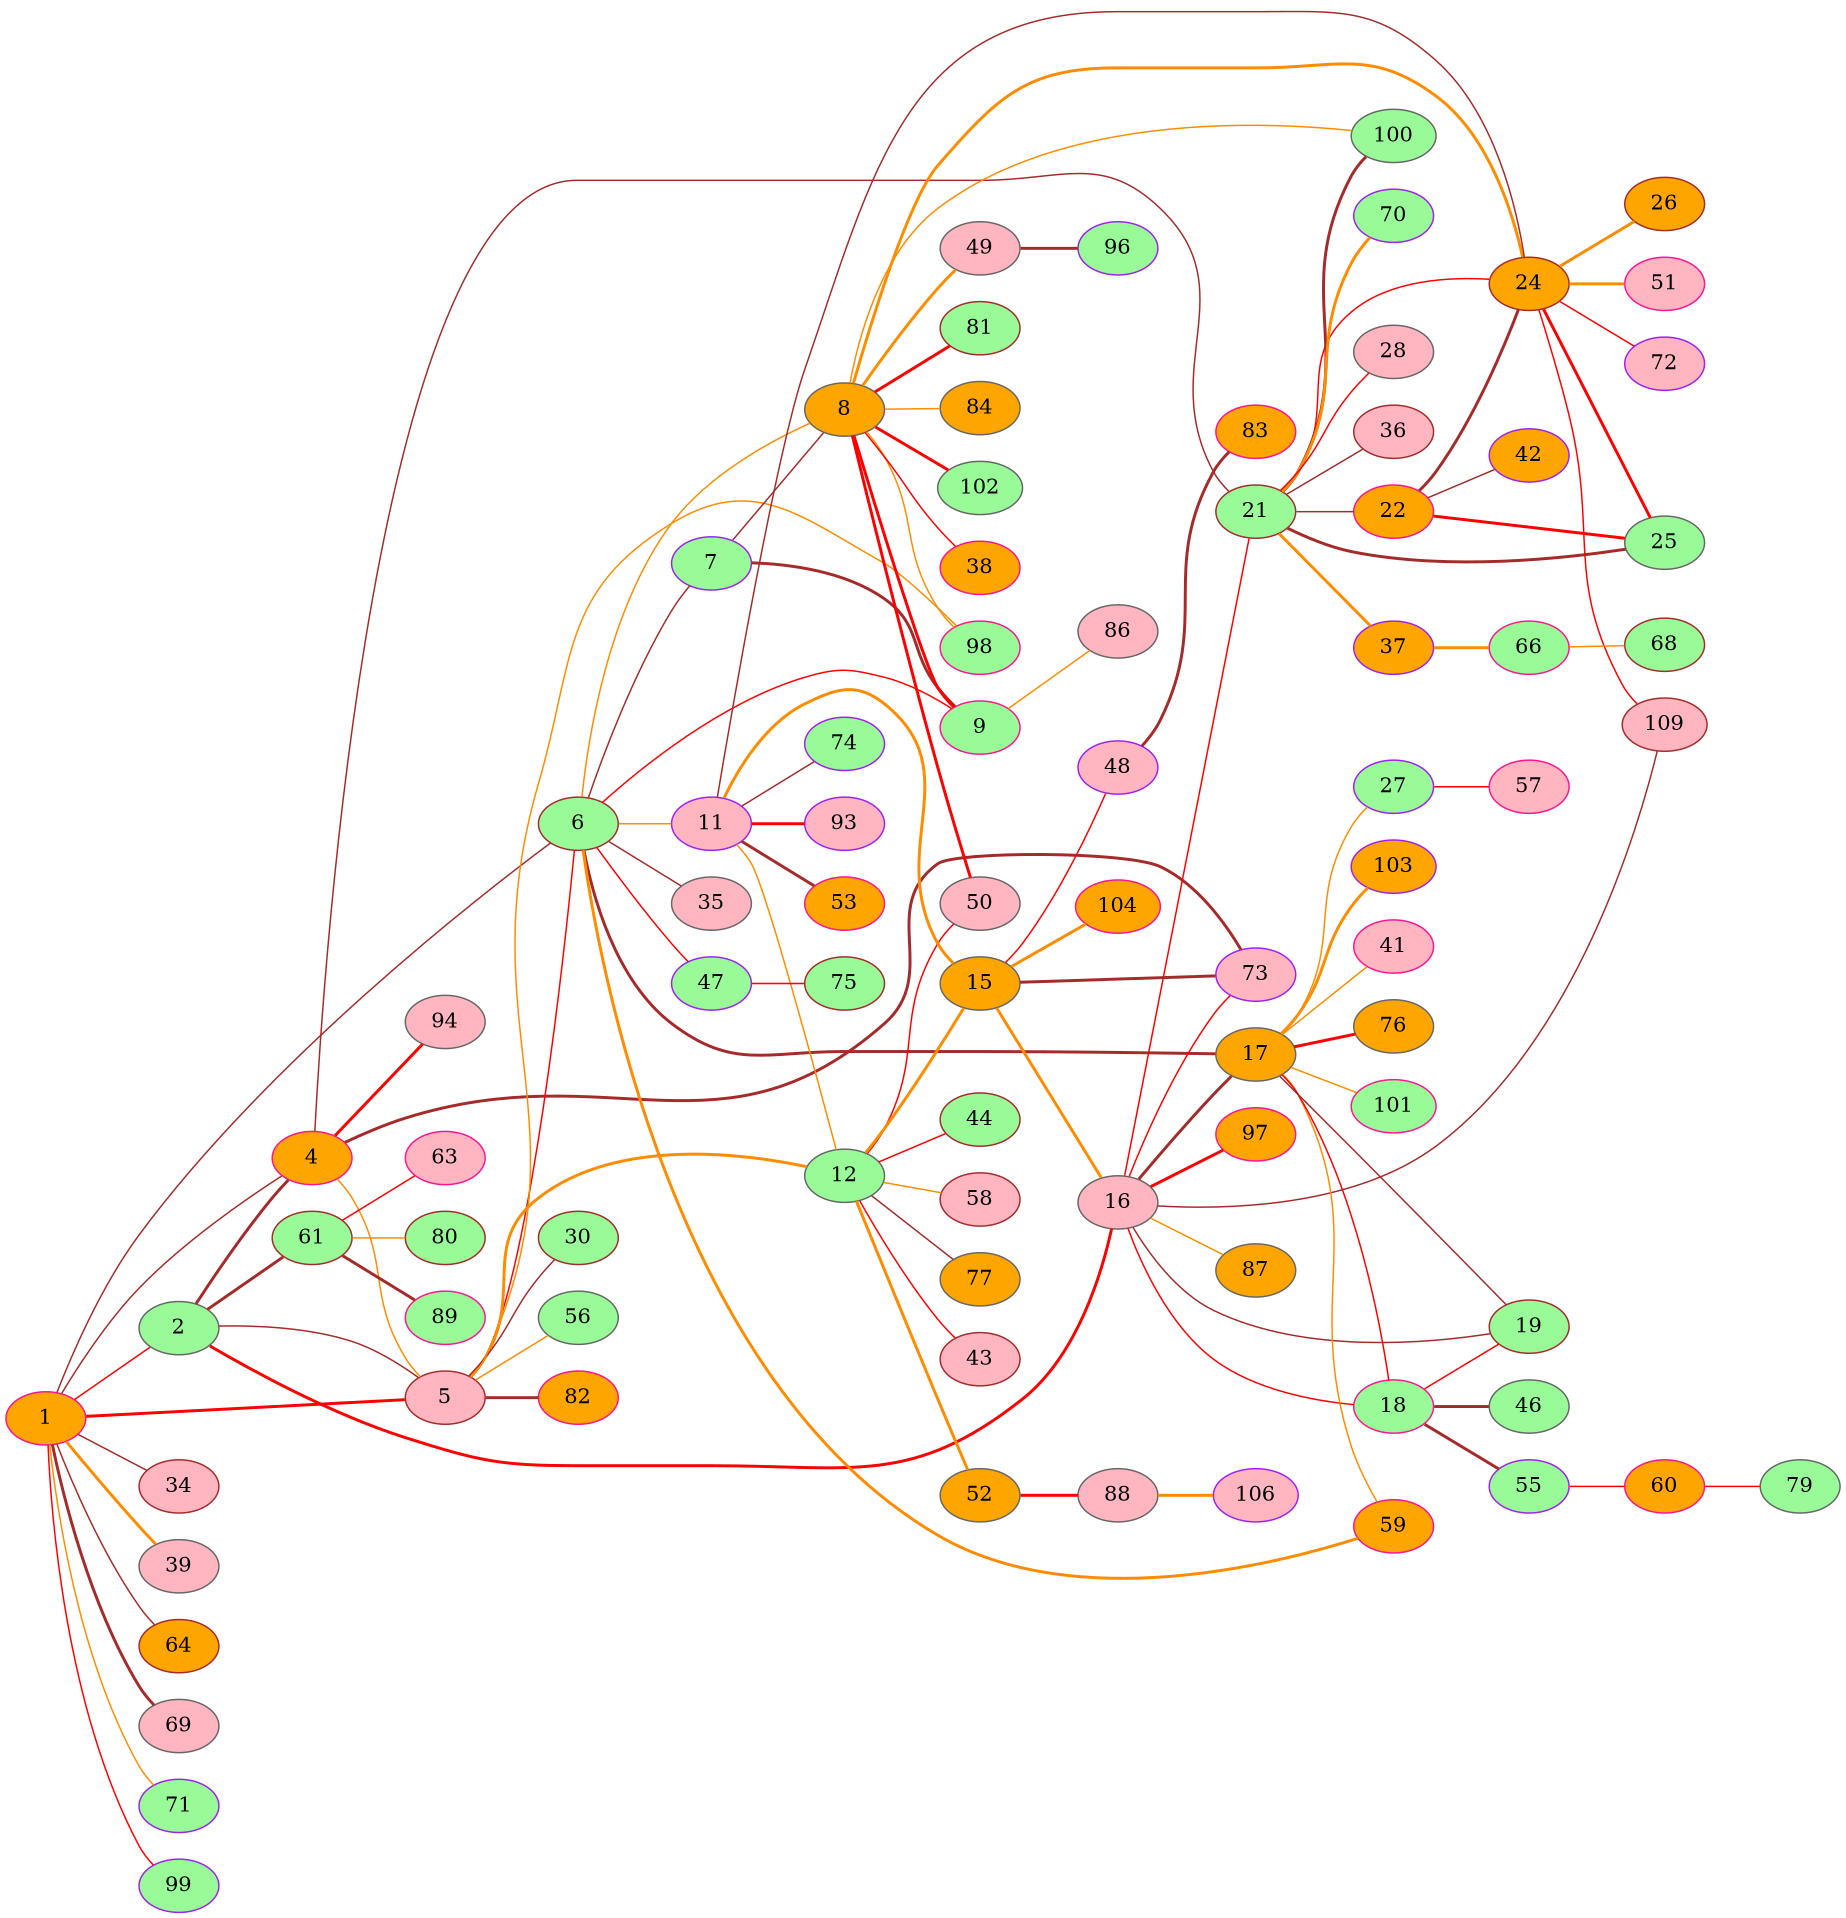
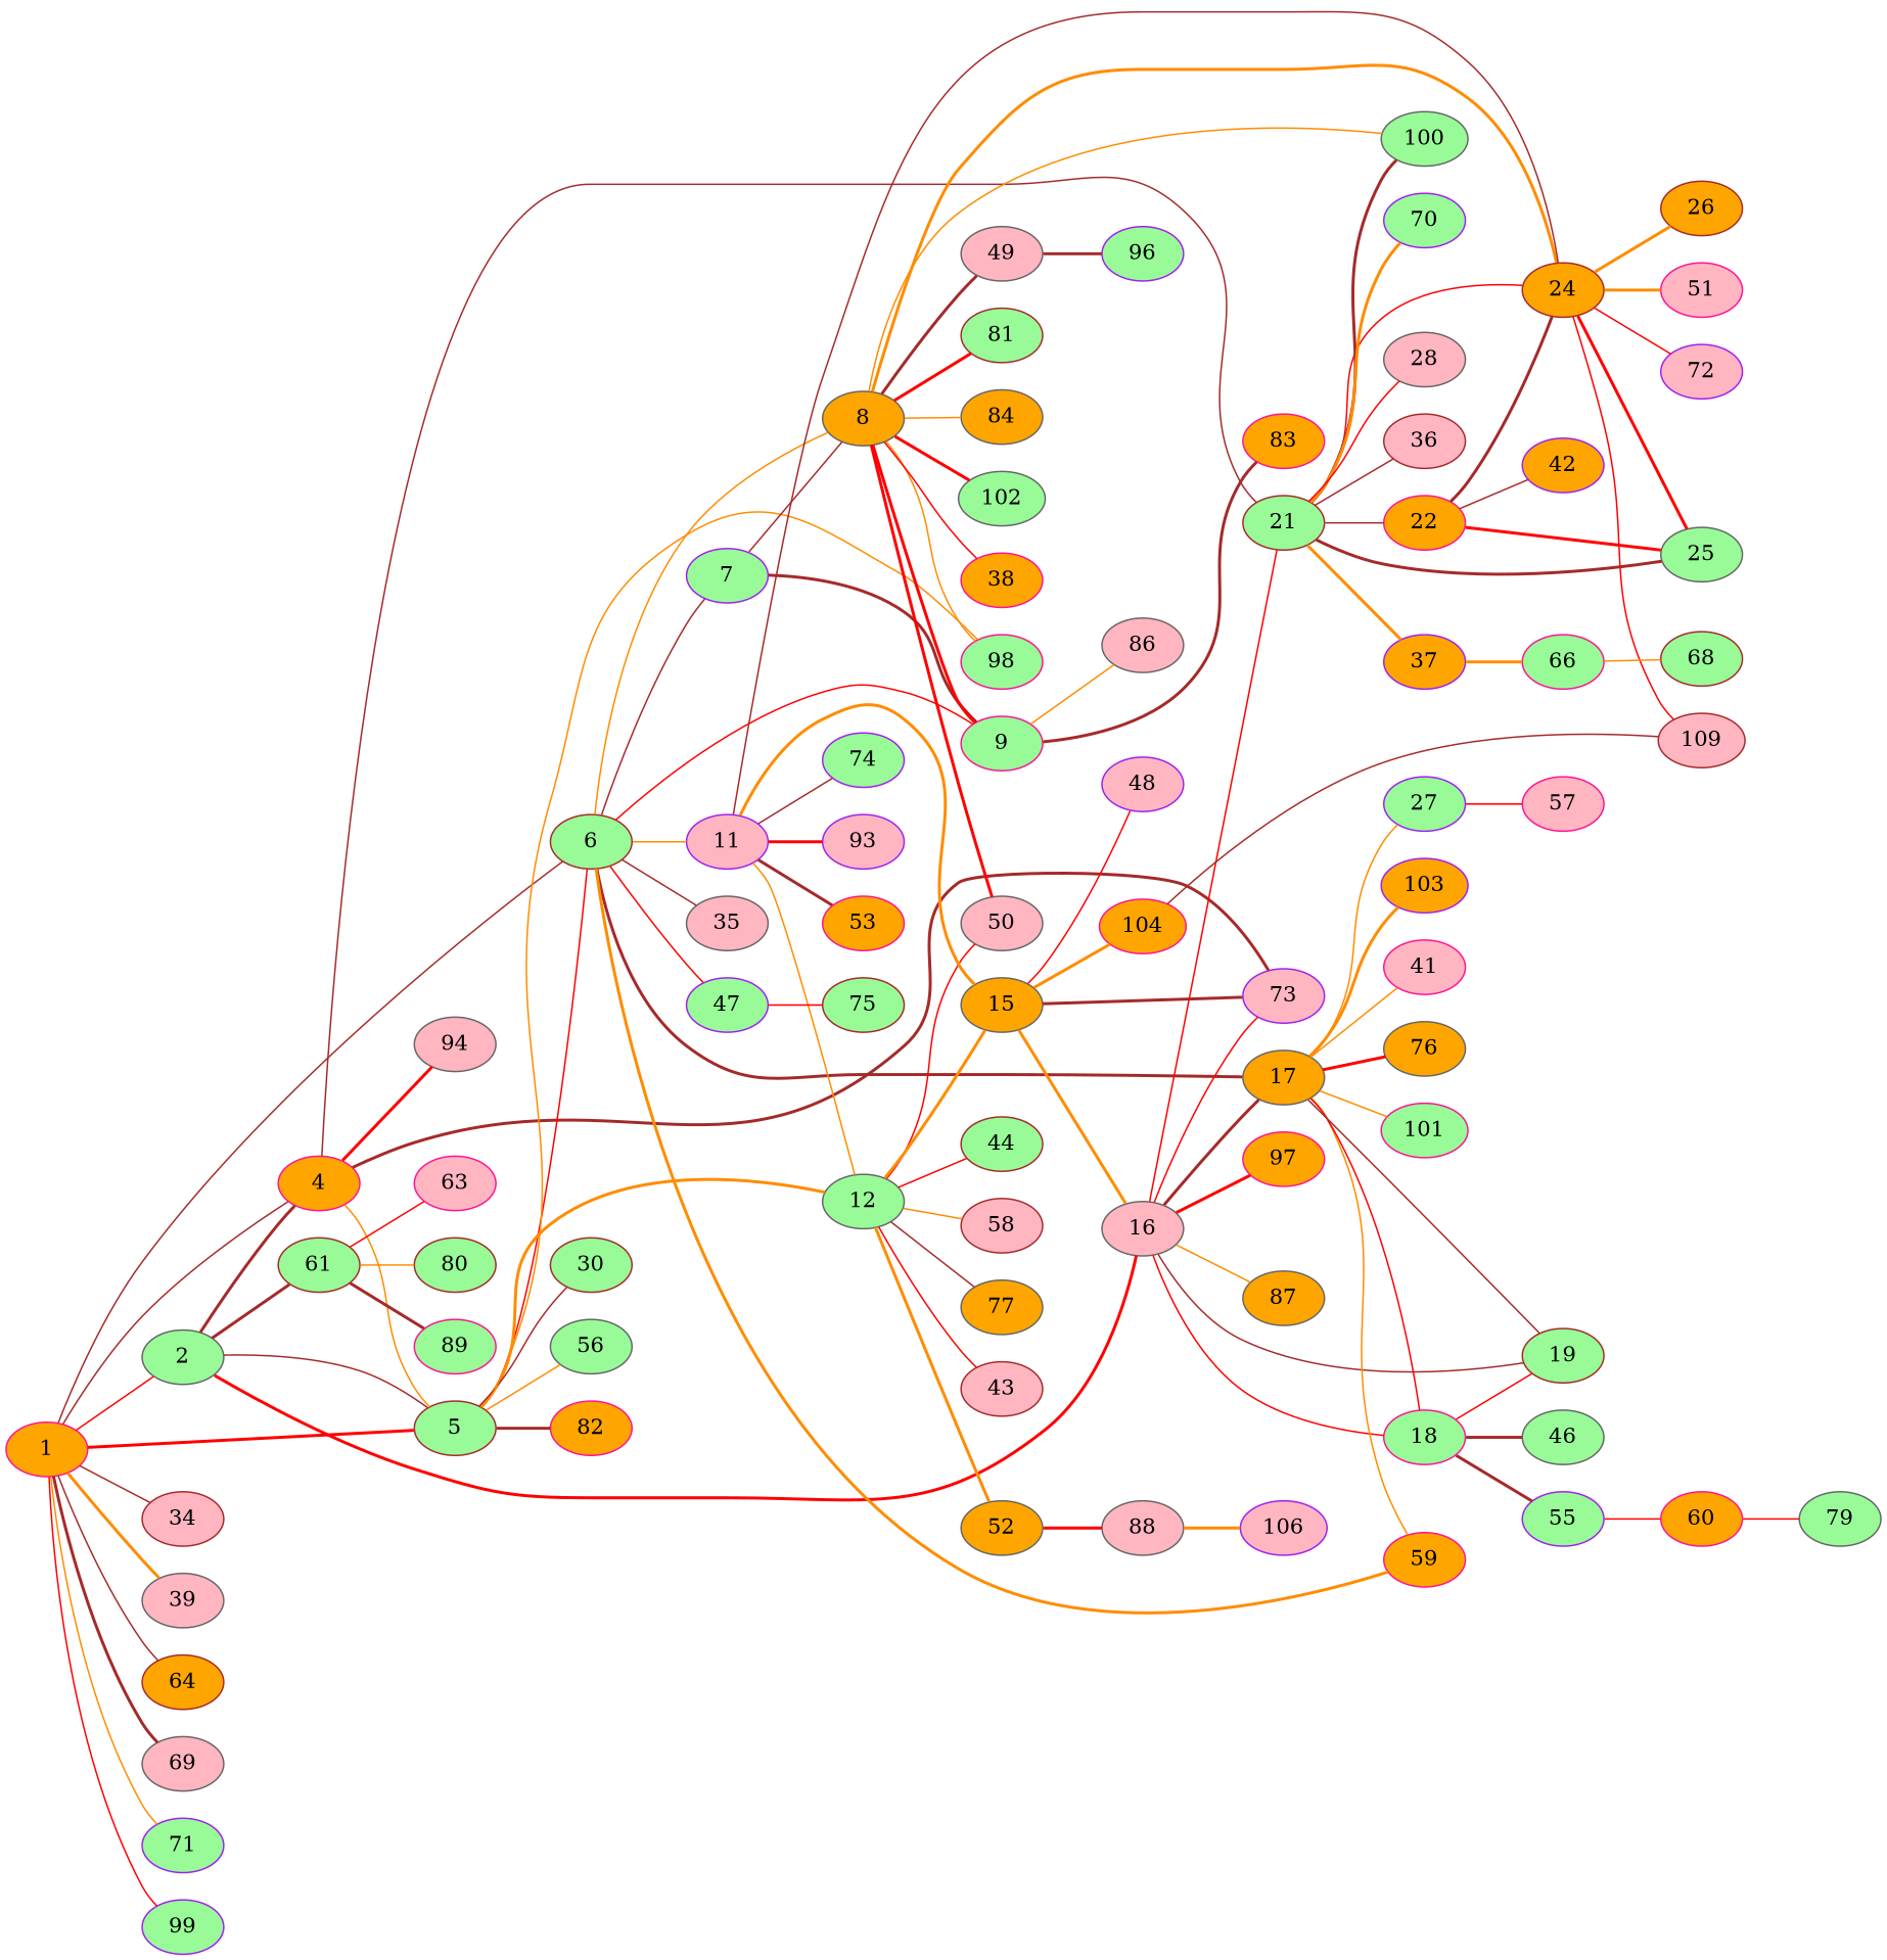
  graph {
    rankdir=LR
    node [color=gray40 fillcolor=palegreen style=filled]
    edge [color=red style=solid]
    1 [color=deeppink fillcolor=orange super="+3"]
    2 [super="+40"]
    4 [color=deeppink fillcolor=orange super="+95"]
-   5 [color=brown fillcolor=lightpink super="+105"]
+   5 [color=brown super="+105"]
    6 [color=brown super="+92"]
    34 [color=brown fillcolor=lightpink]
    39 [fillcolor=lightpink]
    64 [color=brown fillcolor=orange]
    69 [fillcolor=lightpink]
    71 [color=purple]
    99 [color=purple]
    16 [fillcolor=lightpink super="+20"]
    61 [color=brown]
    21 [color=brown super="+23"]
    73 [color=purple fillcolor=lightpink]
    94 [fillcolor=lightpink]
    12 [super="+13"]
    30 [color=brown]
    56
    82 [color=deeppink fillcolor=orange]
    98 [color=deeppink]
    7 [color=purple]
    8 [fillcolor=orange super="+85"]
    9 [color=deeppink super="+10"]
    11 [color=purple fillcolor=lightpink super="+14"]
    17 [fillcolor=orange super="+29"]
    35 [fillcolor=lightpink]
    47 [color=purple super="+91"]
    59 [color=deeppink fillcolor=orange]
    18 [color=deeppink super="+108"]
    19 [color=brown]
    87 [fillcolor=orange]
    97 [color=deeppink fillcolor=orange]
    109 [color=brown fillcolor=lightpink]
    63 [color=deeppink fillcolor=lightpink]
    80 [color=brown]
    89 [color=deeppink]
    24 [color=brown fillcolor=orange super="+45"]
    100
    70 [color=purple]
    22 [color=deeppink fillcolor=orange super="+32"]
    25 [super="+33"]
    28 [fillcolor=lightpink]
    36 [color=brown fillcolor=lightpink]
    37 [color=purple fillcolor=orange]
    50 [fillcolor=lightpink super="+107"]
    15 [fillcolor=orange super="+62"]
    43 [color=brown fillcolor=lightpink]
    44 [color=brown super="+90"]
    52 [fillcolor=orange super="+54"]
    58 [color=brown fillcolor=lightpink]
    77 [fillcolor=orange]
    38 [color=deeppink fillcolor=orange]
    49 [fillcolor=lightpink]
    81 [color=brown]
    84 [fillcolor=orange]
    102
    83 [color=deeppink fillcolor=orange]
    86 [fillcolor=lightpink]
    53 [color=deeppink fillcolor=orange]
    74 [color=purple]
    93 [color=purple fillcolor=lightpink]
    27 [color=purple super="+31"]
    41 [color=deeppink fillcolor=lightpink]
    76 [fillcolor=orange]
    101 [color=deeppink]
    103 [color=purple fillcolor=orange]
    75 [color=brown]
    26 [color=brown fillcolor=orange super="+65"]
    51 [color=deeppink fillcolor=lightpink]
    72 [color=purple fillcolor=lightpink]
    96 [color=purple]
    48 [color=purple fillcolor=lightpink]
    104 [color=deeppink fillcolor=orange]
    88 [fillcolor=lightpink]
    46
    55 [color=purple]
    57 [color=deeppink fillcolor=lightpink]
    60 [color=deeppink fillcolor=orange super="+67"]
    42 [color=purple fillcolor=orange]
    66 [color=deeppink]
    68 [color=brown]
    106 [color=purple fillcolor=lightpink]
    79
    1 -- 2 [weight=2]
    1 -- 4 [color=brown weight=2]
    1 -- 5 [style=bold weight=2]
    1 -- 6 [color=brown]
    1 -- 34 [color=brown]
    1 -- 39 [color=darkorange style=bold]
    1 -- 64 [color=brown]
    1 -- 69 [color=brown style=bold]
    1 -- 71 [color=darkorange]
    1 -- 99
    2 -- 4 [color=brown style=bold]
    2 -- 5 [color=brown]
    2 -- 16 [style=bold]
    2 -- 61 [color=brown style=bold]
    4 -- 5 [color=darkorange]
    4 -- 21 [color=brown]
    4 -- 73 [color=brown style=bold]
    4 -- 94 [style=bold]
    5 -- 6
    5 -- 12 [color=darkorange style=bold]
    5 -- 30 [color=brown]
    5 -- 56 [color=darkorange]
    5 -- 82 [color=brown style=bold]
    5 -- 98 [color=darkorange]
    6 -- 7 [color=brown]
    6 -- 8 [color=darkorange]
    6 -- 9 [weight=2]
    6 -- 11 [color=darkorange]
    6 -- 17 [color=brown style=bold]
    6 -- 35 [color=brown]
    6 -- 47
    6 -- 59 [color=darkorange style=bold]
    16 -- 21
    16 -- 73
    16 -- 17 [color=brown style=bold weight=2]
    16 -- 18 [weight=2]
    16 -- 19 [color=brown weight=2]
    16 -- 87 [color=darkorange]
    16 -- 97 [style=bold]
-   16 -- 109 [color=brown]
+   104 -- 109 [color=brown]
    61 -- 63
    61 -- 80 [color=darkorange]
    61 -- 89 [color=brown style=bold]
    21 -- 24 [weight=2]
    21 -- 100 [color=brown style=bold]
    21 -- 70 [color=darkorange style=bold]
    21 -- 22 [color=brown weight=2]
    21 -- 25 [color=brown style=bold weight=2]
    21 -- 28
    21 -- 36 [color=brown]
    21 -- 37 [color=darkorange style=bold]
    12 -- 50
    12 -- 15 [color=darkorange style=bold weight=2]
    12 -- 43
    12 -- 44
    12 -- 52 [color=darkorange style=bold]
    12 -- 58 [color=darkorange]
    12 -- 77 [color=brown]
    7 -- 8 [color=brown]
    7 -- 9 [color=brown style=bold weight=2]
    8 -- 98 [color=darkorange]
    8 -- 9 [style=bold weight=2]
    8 -- 24 [color=darkorange style=bold]
    8 -- 100 [color=darkorange]
    8 -- 50 [style=bold]
    8 -- 38
-   8 -- 49 [color=darkorange style=bold]
+   8 -- 49 [color=brown style=bold]
    8 -- 81 [style=bold]
    8 -- 84 [color=darkorange]
    8 -- 102 [style=bold]
-   48 -- 83 [color=brown style=bold]
+   9 -- 83 [color=brown style=bold]
    9 -- 86 [color=darkorange]
    11 -- 12 [color=darkorange weight=4]
    11 -- 24 [color=brown]
    11 -- 15 [color=darkorange style=bold weight=2]
    11 -- 53 [color=brown style=bold]
    11 -- 74 [color=brown]
    11 -- 93 [style=bold]
    17 -- 59 [color=darkorange]
    17 -- 18
    17 -- 19 [color=brown]
    17 -- 27 [color=darkorange]
    17 -- 41 [color=darkorange]
    17 -- 76 [style=bold]
    17 -- 101 [color=darkorange]
    17 -- 103 [color=darkorange style=bold]
    47 -- 75
    18 -- 19
    18 -- 46 [color=brown style=bold]
    18 -- 55 [color=brown style=bold]
    24 -- 109
    24 -- 25 [style=bold]
    24 -- 26 [color=darkorange style=bold]
    24 -- 51 [color=darkorange style=bold]
    24 -- 72
    22 -- 24 [color=brown style=bold]
    22 -- 25 [style=bold]
    22 -- 42 [color=brown]
    37 -- 66 [color=darkorange style=bold]
    15 -- 16 [color=darkorange style=bold]
    15 -- 73 [color=brown style=bold]
    15 -- 48
    15 -- 104 [color=darkorange style=bold]
    52 -- 88 [style=bold]
    49 -- 96 [color=brown style=bold]
    27 -- 57
    88 -- 106 [color=darkorange style=bold]
    55 -- 60
    60 -- 79
    66 -- 68 [color=darkorange]
  }
